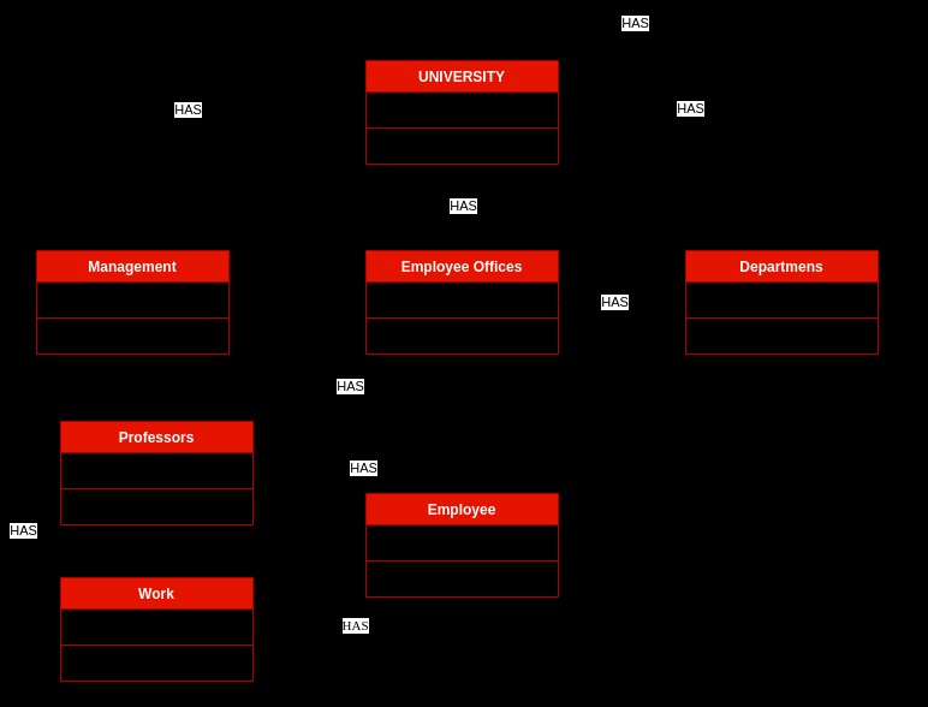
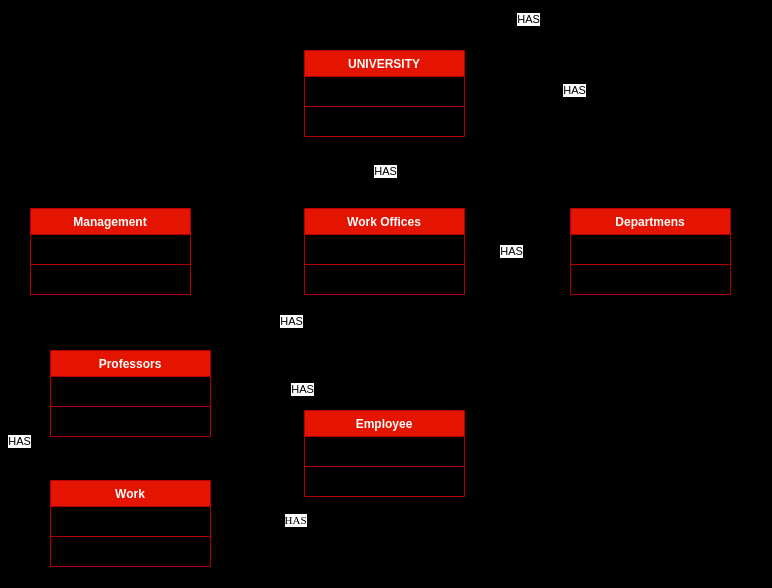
  <mxCell id="0" />
  <mxCell id="1" parent="0" />
  <mxCell id="2" value="@alpulkegul&lt;div style=&quot;font-size: 10px;&quot;&gt;University Management System&lt;/div&gt;" style="text;html=1;align=left;verticalAlign=middle;resizable=0;points=[];autosize=1;strokeColor=none;fillColor=none;rotation=0;fontSize=10;textOpacity=30;" vertex="1" parent="1"><mxGeometry x="125" y="48" width="160" height="40" as="geometry" /></mxCell>
- <mxCell id="3" style="edgeStyle=orthogonalEdgeStyle;rounded=0;orthogonalLoop=1;jettySize=auto;html=1;entryX=0.5;entryY=0;entryDx=0;entryDy=0;" parent="1" source="11" target="15" edge="1"><mxGeometry relative="1" as="geometry"><Array as="points"><mxPoint x="110" y="90" /></Array></mxGeometry></mxCell>
- <mxCell id="4" value="HAS" style="edgeLabel;html=1;align=center;verticalAlign=middle;resizable=0;points=[];" parent="3" vertex="1" connectable="0"><mxGeometry x="-0.048" relative="1" as="geometry"><mxPoint as="offset" /></mxGeometry></mxCell>
  <mxCell id="5" style="edgeStyle=orthogonalEdgeStyle;rounded=0;orthogonalLoop=1;jettySize=auto;html=1;entryX=0.5;entryY=0;entryDx=0;entryDy=0;dashed=1;" parent="1" source="11" target="19" edge="1"><mxGeometry relative="1" as="geometry" /></mxCell>
  <mxCell id="6" value="HAS" style="edgeLabel;html=1;align=center;verticalAlign=middle;resizable=0;points=[];" parent="5" vertex="1" connectable="0"><mxGeometry x="0.289" y="-1" relative="1" as="geometry"><mxPoint x="1" y="-12" as="offset" /></mxGeometry></mxCell>
  <mxCell id="7" style="edgeStyle=orthogonalEdgeStyle;rounded=0;orthogonalLoop=1;jettySize=auto;html=1;entryX=0.5;entryY=0;entryDx=0;entryDy=0;" parent="1" source="12" target="23" edge="1"><mxGeometry relative="1" as="geometry" /></mxCell>
  <mxCell id="8" value="HAS" style="edgeLabel;html=1;align=center;verticalAlign=middle;resizable=0;points=[];" parent="7" vertex="1" connectable="0"><mxGeometry x="-0.286" relative="1" as="geometry"><mxPoint as="offset" /></mxGeometry></mxCell>
  <mxCell id="9" style="edgeStyle=orthogonalEdgeStyle;rounded=0;orthogonalLoop=1;jettySize=auto;html=1;exitX=0.5;exitY=0;exitDx=0;exitDy=0;entryX=1.011;entryY=0.891;entryDx=0;entryDy=0;entryPerimeter=0;" parent="1" source="11" target="34" edge="1"><mxGeometry relative="1" as="geometry"><mxPoint x="470" y="440" as="targetPoint" /><Array as="points"><mxPoint x="384" y="20" /><mxPoint x="750" y="20" /><mxPoint x="750" y="460" /><mxPoint x="466" y="460" /></Array></mxGeometry></mxCell>
  <mxCell id="10" value="HAS" style="edgeLabel;html=1;align=center;verticalAlign=middle;resizable=0;points=[];" parent="9" vertex="1" connectable="0"><mxGeometry x="-0.691" y="2" relative="1" as="geometry"><mxPoint as="offset" /></mxGeometry></mxCell>
  <mxCell id="11" value="UNIVERSITY" style="swimlane;fontStyle=1;align=center;verticalAlign=top;childLayout=stackLayout;horizontal=1;startSize=26;horizontalStack=0;resizeParent=1;resizeParentMax=0;resizeLast=0;collapsible=1;marginBottom=0;whiteSpace=wrap;html=1;fillColor=#e51400;fontColor=#ffffff;strokeColor=#B20000;" parent="1" vertex="1"><mxGeometry x="304" y="50" width="160" height="86" as="geometry" /></mxCell>
  <mxCell id="12" value="+ field: type" style="text;strokeColor=none;fillColor=none;align=left;verticalAlign=top;spacingLeft=4;spacingRight=4;overflow=hidden;rotatable=0;points=[[0,0.5],[1,0.5]];portConstraint=eastwest;whiteSpace=wrap;html=1;" parent="11" vertex="1"><mxGeometry y="26" width="160" height="26" as="geometry" /></mxCell>
  <mxCell id="13" value="" style="line;strokeWidth=1;fillColor=none;align=left;verticalAlign=middle;spacingTop=-1;spacingLeft=3;spacingRight=3;rotatable=0;labelPosition=right;points=[];portConstraint=eastwest;strokeColor=inherit;" parent="11" vertex="1"><mxGeometry y="52" width="160" height="8" as="geometry" /></mxCell>
  <mxCell id="14" value="+ method(type): type" style="text;strokeColor=none;fillColor=none;align=left;verticalAlign=top;spacingLeft=4;spacingRight=4;overflow=hidden;rotatable=0;points=[[0,0.5],[1,0.5]];portConstraint=eastwest;whiteSpace=wrap;html=1;" parent="11" vertex="1"><mxGeometry y="60" width="160" height="26" as="geometry" /></mxCell>
  <mxCell id="15" value="Management" style="swimlane;fontStyle=1;align=center;verticalAlign=top;childLayout=stackLayout;horizontal=1;startSize=26;horizontalStack=0;resizeParent=1;resizeParentMax=0;resizeLast=0;collapsible=1;marginBottom=0;whiteSpace=wrap;html=1;fillColor=#e51400;fontColor=#ffffff;strokeColor=#B20000;" parent="1" vertex="1"><mxGeometry x="30" y="208" width="160" height="86" as="geometry" /></mxCell>
  <mxCell id="16" value="+ field: type" style="text;strokeColor=none;fillColor=none;align=left;verticalAlign=top;spacingLeft=4;spacingRight=4;overflow=hidden;rotatable=0;points=[[0,0.5],[1,0.5]];portConstraint=eastwest;whiteSpace=wrap;html=1;" parent="15" vertex="1"><mxGeometry y="26" width="160" height="26" as="geometry" /></mxCell>
  <mxCell id="17" value="" style="line;strokeWidth=1;fillColor=none;align=left;verticalAlign=middle;spacingTop=-1;spacingLeft=3;spacingRight=3;rotatable=0;labelPosition=right;points=[];portConstraint=eastwest;strokeColor=inherit;" parent="15" vertex="1"><mxGeometry y="52" width="160" height="8" as="geometry" /></mxCell>
  <mxCell id="18" value="+ method(type): type" style="text;strokeColor=none;fillColor=none;align=left;verticalAlign=top;spacingLeft=4;spacingRight=4;overflow=hidden;rotatable=0;points=[[0,0.5],[1,0.5]];portConstraint=eastwest;whiteSpace=wrap;html=1;" parent="15" vertex="1"><mxGeometry y="60" width="160" height="26" as="geometry" /></mxCell>
- <mxCell id="19" value="Employee Offices" style="swimlane;fontStyle=1;align=center;verticalAlign=top;childLayout=stackLayout;horizontal=1;startSize=26;horizontalStack=0;resizeParent=1;resizeParentMax=0;resizeLast=0;collapsible=1;marginBottom=0;whiteSpace=wrap;html=1;fillColor=#e51400;fontColor=#ffffff;strokeColor=#B20000;" parent="1" vertex="1"><mxGeometry x="304" y="208" width="160" height="86" as="geometry" /></mxCell>
+ <mxCell id="19" value="Work Offices" style="swimlane;fontStyle=1;align=center;verticalAlign=top;childLayout=stackLayout;horizontal=1;startSize=26;horizontalStack=0;resizeParent=1;resizeParentMax=0;resizeLast=0;collapsible=1;marginBottom=0;whiteSpace=wrap;html=1;fillColor=#e51400;fontColor=#ffffff;strokeColor=#B20000;" parent="1" vertex="1"><mxGeometry x="304" y="208" width="160" height="86" as="geometry" /></mxCell>
  <mxCell id="20" value="+ field: type" style="text;strokeColor=none;fillColor=none;align=left;verticalAlign=top;spacingLeft=4;spacingRight=4;overflow=hidden;rotatable=0;points=[[0,0.5],[1,0.5]];portConstraint=eastwest;whiteSpace=wrap;html=1;" parent="19" vertex="1"><mxGeometry y="26" width="160" height="26" as="geometry" /></mxCell>
  <mxCell id="21" value="" style="line;strokeWidth=1;fillColor=none;align=left;verticalAlign=middle;spacingTop=-1;spacingLeft=3;spacingRight=3;rotatable=0;labelPosition=right;points=[];portConstraint=eastwest;strokeColor=inherit;" parent="19" vertex="1"><mxGeometry y="52" width="160" height="8" as="geometry" /></mxCell>
  <mxCell id="22" value="+ method(type): type" style="text;strokeColor=none;fillColor=none;align=left;verticalAlign=top;spacingLeft=4;spacingRight=4;overflow=hidden;rotatable=0;points=[[0,0.5],[1,0.5]];portConstraint=eastwest;whiteSpace=wrap;html=1;" parent="19" vertex="1"><mxGeometry y="60" width="160" height="26" as="geometry" /></mxCell>
  <mxCell id="23" value="Departmens" style="swimlane;fontStyle=1;align=center;verticalAlign=top;childLayout=stackLayout;horizontal=1;startSize=26;horizontalStack=0;resizeParent=1;resizeParentMax=0;resizeLast=0;collapsible=1;marginBottom=0;whiteSpace=wrap;html=1;fillColor=#e51400;fontColor=#ffffff;strokeColor=#B20000;" parent="1" vertex="1"><mxGeometry x="570" y="208" width="160" height="86" as="geometry" /></mxCell>
  <mxCell id="24" value="+ field: type" style="text;strokeColor=none;fillColor=none;align=left;verticalAlign=top;spacingLeft=4;spacingRight=4;overflow=hidden;rotatable=0;points=[[0,0.5],[1,0.5]];portConstraint=eastwest;whiteSpace=wrap;html=1;" parent="23" vertex="1"><mxGeometry y="26" width="160" height="26" as="geometry" /></mxCell>
  <mxCell id="25" value="" style="line;strokeWidth=1;fillColor=none;align=left;verticalAlign=middle;spacingTop=-1;spacingLeft=3;spacingRight=3;rotatable=0;labelPosition=right;points=[];portConstraint=eastwest;strokeColor=inherit;" parent="23" vertex="1"><mxGeometry y="52" width="160" height="8" as="geometry" /></mxCell>
  <mxCell id="26" value="+ method(type): type" style="text;strokeColor=none;fillColor=none;align=left;verticalAlign=top;spacingLeft=4;spacingRight=4;overflow=hidden;rotatable=0;points=[[0,0.5],[1,0.5]];portConstraint=eastwest;whiteSpace=wrap;html=1;" parent="23" vertex="1"><mxGeometry y="60" width="160" height="26" as="geometry" /></mxCell>
  <mxCell id="27" value="1" style="text;html=1;align=center;verticalAlign=middle;resizable=0;points=[];autosize=1;strokeColor=none;fillColor=none;" parent="1" vertex="1"><mxGeometry x="540" y="220" width="30" height="30" as="geometry" /></mxCell>
  <mxCell id="28" value="1..*" style="text;html=1;align=center;verticalAlign=middle;resizable=0;points=[];autosize=1;strokeColor=none;fillColor=none;" parent="1" vertex="1"><mxGeometry x="460" y="220" width="40" height="30" as="geometry" /></mxCell>
  <mxCell id="29" style="edgeStyle=orthogonalEdgeStyle;rounded=0;orthogonalLoop=1;jettySize=auto;html=1;entryX=1;entryY=0.5;entryDx=0;entryDy=0;" parent="1" source="33" target="39" edge="1"><mxGeometry relative="1" as="geometry" /></mxCell>
  <mxCell id="30" value="&lt;span style=&quot;color: rgba(0, 0, 0, 0); font-family: monospace; font-size: 0px; text-align: start;&quot;&gt;%3CmxGraphModel%3E%3Croot%3E%3CmxCell%20id%3D%220%22%2F%3E%3CmxCell%20id%3D%221%22%20parent%3D%220%22%2F%3E%3CmxCell%20id%3D%222%22%20value%3D%22%26lt%3Bfont%20face%3D%26quot%3BHelvetica%26quot%3B%26gt%3BHAS%26lt%3B%2Ffont%26gt%3B%22%20style%3D%22edgeLabel%3Bhtml%3D1%3Balign%3Dcenter%3BverticalAlign%3Dmiddle%3Bresizable%3D0%3Bpoints%3D%5B%5D%3Bsketch%3D1%3BhachureGap%3D4%3Bjiggle%3D2%3BcurveFitting%3D1%3BfontFamily%3DArchitects%20Daughter%3BfontSource%3Dhttps%253A%252F%252Ffonts.googleapis.com%252Fcss%253Ffamily%253DArchitects%252BDaughter%3B%22%20vertex%3D%221%22%20connectable%3D%220%22%20parent%3D%221%22%3E%3CmxGeometry%20x%3D%22539.833%22%20y%3D%22360%22%20as%3D%22geometry%22%2F%3E%3C%2FmxCell%3E%3C%2Froot%3E%3C%2FmxGraphModel%3E&lt;/span&gt;&lt;span style=&quot;color: rgba(0, 0, 0, 0); font-family: monospace; font-size: 0px; text-align: start;&quot;&gt;%3CmxGraphModel%3E%3Croot%3E%3CmxCell%20id%3D%220%22%2F%3E%3CmxCell%20id%3D%221%22%20parent%3D%220%22%2F%3E%3CmxCell%20id%3D%222%22%20value%3D%22%26lt%3Bfont%20face%3D%26quot%3BHelvetica%26quot%3B%26gt%3BHAS%26lt%3B%2Ffont%26gt%3B%22%20style%3D%22edgeLabel%3Bhtml%3D1%3Balign%3Dcenter%3BverticalAlign%3Dmiddle%3Bresizable%3D0%3Bpoints%3D%5B%5D%3Bsketch%3D1%3BhachureGap%3D4%3Bjiggle%3D2%3BcurveFitting%3D1%3BfontFamily%3DArchitects%20Daughter%3BfontSource%3Dhttps%253A%252F%252Ffonts.googleapis.com%252Fcss%253Ffamily%253DArchitects%252BDaughter%3B%22%20vertex%3D%221%22%20connectable%3D%220%22%20parent%3D%221%22%3E%3CmxGeometry%20x%3D%22539.833%22%20y%3D%22360%22%20as%3D%22geometry%22%2F%3E%3C%2FmxCell%3E%3C%2Froot%3E%3C%2FmxGraphModel%3E&lt;/span&gt;" style="edgeLabel;html=1;align=center;verticalAlign=middle;resizable=0;points=[];sketch=1;hachureGap=4;jiggle=2;curveFitting=1;fontFamily=Architects Daughter;fontSource=https%3A%2F%2Ffonts.googleapis.com%2Fcss%3Ffamily%3DArchitects%2BDaughter;" vertex="1" connectable="0" parent="29"><mxGeometry x="0.055" relative="1" as="geometry"><mxPoint as="offset" /></mxGeometry></mxCell>
  <mxCell id="31" style="edgeStyle=orthogonalEdgeStyle;rounded=0;orthogonalLoop=1;jettySize=auto;html=1;entryX=1;entryY=0.5;entryDx=0;entryDy=0;" parent="1" source="33" target="44" edge="1"><mxGeometry relative="1" as="geometry" /></mxCell>
  <mxCell id="32" value="HAS" style="edgeLabel;html=1;align=center;verticalAlign=middle;resizable=0;points=[];sketch=1;hachureGap=4;jiggle=2;curveFitting=1;fontFamily=Architects Daughter;fontSource=https%3A%2F%2Ffonts.googleapis.com%2Fcss%3Ffamily%3DArchitects%2BDaughter;" vertex="1" connectable="0" parent="31"><mxGeometry x="0.15" relative="1" as="geometry"><mxPoint as="offset" /></mxGeometry></mxCell>
  <mxCell id="33" value="Employee" style="swimlane;fontStyle=1;align=center;verticalAlign=top;childLayout=stackLayout;horizontal=1;startSize=26;horizontalStack=0;resizeParent=1;resizeParentMax=0;resizeLast=0;collapsible=1;marginBottom=0;whiteSpace=wrap;html=1;fillColor=#e51400;fontColor=#ffffff;strokeColor=#B20000;" parent="1" vertex="1"><mxGeometry x="304" y="410" width="160" height="86" as="geometry" /></mxCell>
  <mxCell id="34" value="+ field: type" style="text;strokeColor=none;fillColor=none;align=left;verticalAlign=top;spacingLeft=4;spacingRight=4;overflow=hidden;rotatable=0;points=[[0,0.5],[1,0.5]];portConstraint=eastwest;whiteSpace=wrap;html=1;" parent="33" vertex="1"><mxGeometry y="26" width="160" height="26" as="geometry" /></mxCell>
  <mxCell id="35" value="" style="line;strokeWidth=1;fillColor=none;align=left;verticalAlign=middle;spacingTop=-1;spacingLeft=3;spacingRight=3;rotatable=0;labelPosition=right;points=[];portConstraint=eastwest;strokeColor=inherit;" parent="33" vertex="1"><mxGeometry y="52" width="160" height="8" as="geometry" /></mxCell>
  <mxCell id="36" value="+ method(type): type" style="text;strokeColor=none;fillColor=none;align=left;verticalAlign=top;spacingLeft=4;spacingRight=4;overflow=hidden;rotatable=0;points=[[0,0.5],[1,0.5]];portConstraint=eastwest;whiteSpace=wrap;html=1;" parent="33" vertex="1"><mxGeometry y="60" width="160" height="26" as="geometry" /></mxCell>
  <mxCell id="37" style="edgeStyle=orthogonalEdgeStyle;rounded=0;orthogonalLoop=1;jettySize=auto;html=1;dashed=1;" parent="1" source="38" target="19" edge="1"><mxGeometry relative="1" as="geometry"><Array as="points"><mxPoint x="130" y="320" /><mxPoint x="384" y="320" /></Array></mxGeometry></mxCell>
  <mxCell id="38" value="Professors" style="swimlane;fontStyle=1;align=center;verticalAlign=top;childLayout=stackLayout;horizontal=1;startSize=26;horizontalStack=0;resizeParent=1;resizeParentMax=0;resizeLast=0;collapsible=1;marginBottom=0;whiteSpace=wrap;html=1;fillColor=#e51400;fontColor=#ffffff;strokeColor=#B20000;" parent="1" vertex="1"><mxGeometry x="50" y="350" width="160" height="86" as="geometry" /></mxCell>
  <mxCell id="39" value="+ field: type" style="text;strokeColor=none;fillColor=none;align=left;verticalAlign=top;spacingLeft=4;spacingRight=4;overflow=hidden;rotatable=0;points=[[0,0.5],[1,0.5]];portConstraint=eastwest;whiteSpace=wrap;html=1;" parent="38" vertex="1"><mxGeometry y="26" width="160" height="26" as="geometry" /></mxCell>
  <mxCell id="40" value="" style="line;strokeWidth=1;fillColor=none;align=left;verticalAlign=middle;spacingTop=-1;spacingLeft=3;spacingRight=3;rotatable=0;labelPosition=right;points=[];portConstraint=eastwest;strokeColor=inherit;" parent="38" vertex="1"><mxGeometry y="52" width="160" height="8" as="geometry" /></mxCell>
  <mxCell id="41" value="+ method(type): type" style="text;strokeColor=none;fillColor=none;align=left;verticalAlign=top;spacingLeft=4;spacingRight=4;overflow=hidden;rotatable=0;points=[[0,0.5],[1,0.5]];portConstraint=eastwest;whiteSpace=wrap;html=1;" parent="38" vertex="1"><mxGeometry y="60" width="160" height="26" as="geometry" /></mxCell>
  <mxCell id="42" style="edgeStyle=orthogonalEdgeStyle;rounded=0;orthogonalLoop=1;jettySize=auto;html=1;entryX=0;entryY=0.5;entryDx=0;entryDy=0;" parent="1" source="43" target="20" edge="1"><mxGeometry relative="1" as="geometry"><Array as="points"><mxPoint x="20" y="523" /><mxPoint x="20" y="310" /><mxPoint x="240" y="310" /><mxPoint x="240" y="247" /></Array></mxGeometry></mxCell>
  <mxCell id="43" value="Work" style="swimlane;fontStyle=1;align=center;verticalAlign=top;childLayout=stackLayout;horizontal=1;startSize=26;horizontalStack=0;resizeParent=1;resizeParentMax=0;resizeLast=0;collapsible=1;marginBottom=0;whiteSpace=wrap;html=1;fillColor=#e51400;fontColor=#ffffff;strokeColor=#B20000;" parent="1" vertex="1"><mxGeometry x="50" y="480" width="160" height="86" as="geometry" /></mxCell>
  <mxCell id="44" value="+ field: type" style="text;strokeColor=none;fillColor=none;align=left;verticalAlign=top;spacingLeft=4;spacingRight=4;overflow=hidden;rotatable=0;points=[[0,0.5],[1,0.5]];portConstraint=eastwest;whiteSpace=wrap;html=1;" parent="43" vertex="1"><mxGeometry y="26" width="160" height="26" as="geometry" /></mxCell>
  <mxCell id="45" value="" style="line;strokeWidth=1;fillColor=none;align=left;verticalAlign=middle;spacingTop=-1;spacingLeft=3;spacingRight=3;rotatable=0;labelPosition=right;points=[];portConstraint=eastwest;strokeColor=inherit;" parent="43" vertex="1"><mxGeometry y="52" width="160" height="8" as="geometry" /></mxCell>
  <mxCell id="46" value="+ method(type): type" style="text;strokeColor=none;fillColor=none;align=left;verticalAlign=top;spacingLeft=4;spacingRight=4;overflow=hidden;rotatable=0;points=[[0,0.5],[1,0.5]];portConstraint=eastwest;whiteSpace=wrap;html=1;" parent="43" vertex="1"><mxGeometry y="60" width="160" height="26" as="geometry" /></mxCell>
  <mxCell id="47" value="1" style="text;html=1;align=center;verticalAlign=middle;resizable=0;points=[];autosize=1;strokeColor=none;fillColor=none;" parent="1" vertex="1"><mxGeometry x="380" y="20" width="30" height="30" as="geometry" /></mxCell>
  <mxCell id="48" value="1" style="text;html=1;align=center;verticalAlign=middle;resizable=0;points=[];autosize=1;strokeColor=none;fillColor=none;" parent="1" vertex="1"><mxGeometry x="460" y="58" width="30" height="30" as="geometry" /></mxCell>
  <mxCell id="49" value="1" style="text;html=1;align=center;verticalAlign=middle;resizable=0;points=[];autosize=1;strokeColor=none;fillColor=none;" parent="1" vertex="1"><mxGeometry x="380" y="136" width="30" height="30" as="geometry" /></mxCell>
  <mxCell id="50" value="1" style="text;html=1;align=center;verticalAlign=middle;resizable=0;points=[];autosize=1;strokeColor=none;fillColor=none;" parent="1" vertex="1"><mxGeometry x="280" y="58" width="30" height="30" as="geometry" /></mxCell>
  <mxCell id="51" value="1..*" style="text;html=1;align=center;verticalAlign=middle;resizable=0;points=[];autosize=1;strokeColor=none;fillColor=none;" parent="1" vertex="1"><mxGeometry x="460" y="428" width="40" height="30" as="geometry" /></mxCell>
  <mxCell id="52" value="1..*" style="text;html=1;align=center;verticalAlign=middle;resizable=0;points=[];autosize=1;strokeColor=none;fillColor=none;" parent="1" vertex="1"><mxGeometry x="650" y="178" width="40" height="30" as="geometry" /></mxCell>
  <mxCell id="53" value="1..*" style="text;html=1;align=center;verticalAlign=middle;resizable=0;points=[];autosize=1;strokeColor=none;fillColor=none;" parent="1" vertex="1"><mxGeometry x="380" y="178" width="40" height="30" as="geometry" /></mxCell>
  <mxCell id="54" value="1..*" style="text;html=1;align=center;verticalAlign=middle;resizable=0;points=[];autosize=1;strokeColor=none;fillColor=none;" parent="1" vertex="1"><mxGeometry x="110" y="178" width="40" height="30" as="geometry" /></mxCell>
  <mxCell id="55" value="1" style="text;html=1;align=center;verticalAlign=middle;resizable=0;points=[];autosize=1;strokeColor=none;fillColor=none;" parent="1" vertex="1"><mxGeometry x="380" y="496" width="30" height="30" as="geometry" /></mxCell>
  <mxCell id="56" value="1..*" style="text;html=1;align=center;verticalAlign=middle;resizable=0;points=[];autosize=1;strokeColor=none;fillColor=none;" parent="1" vertex="1"><mxGeometry x="205" y="518" width="40" height="30" as="geometry" /></mxCell>
  <mxCell id="57" value="1..*" style="text;html=1;align=center;verticalAlign=middle;resizable=0;points=[];autosize=1;strokeColor=none;fillColor=none;" parent="1" vertex="1"><mxGeometry x="205" y="388" width="40" height="30" as="geometry" /></mxCell>
  <mxCell id="58" value="1" style="text;html=1;align=center;verticalAlign=middle;resizable=0;points=[];autosize=1;strokeColor=none;fillColor=none;" parent="1" vertex="1"><mxGeometry x="380" y="388" width="30" height="30" as="geometry" /></mxCell>
  <mxCell id="59" value="1" style="text;html=1;align=center;verticalAlign=middle;resizable=0;points=[];autosize=1;strokeColor=none;fillColor=none;" parent="1" vertex="1"><mxGeometry x="95" y="320" width="30" height="30" as="geometry" /></mxCell>
  <mxCell id="60" value="1" style="text;html=1;align=center;verticalAlign=middle;resizable=0;points=[];autosize=1;strokeColor=none;fillColor=none;" parent="1" vertex="1"><mxGeometry x="380" y="294" width="30" height="30" as="geometry" /></mxCell>
  <mxCell id="61" value="1" style="text;html=1;align=center;verticalAlign=middle;resizable=0;points=[];autosize=1;strokeColor=none;fillColor=none;" parent="1" vertex="1"><mxGeometry x="275" y="218" width="30" height="30" as="geometry" /></mxCell>
  <mxCell id="62" value="1" style="text;html=1;align=center;verticalAlign=middle;resizable=0;points=[];autosize=1;strokeColor=none;fillColor=none;" parent="1" vertex="1"><mxGeometry x="20" y="496" width="30" height="30" as="geometry" /></mxCell>
  <mxCell id="63" value="" style="endArrow=diamondThin;endFill=0;endSize=24;html=1;rounded=0;dashed=1;" parent="1" source="19" target="23" edge="1"><mxGeometry width="160" relative="1" as="geometry"><mxPoint x="510" y="300" as="sourcePoint" /><mxPoint x="540" y="255.373" as="targetPoint" /><Array as="points" /></mxGeometry></mxCell>
  <mxCell id="64" value="h" style="edgeLabel;html=1;align=center;verticalAlign=middle;resizable=0;points=[];sketch=1;hachureGap=4;jiggle=2;curveFitting=1;fontFamily=Architects Daughter;fontSource=https%3A%2F%2Ffonts.googleapis.com%2Fcss%3Ffamily%3DArchitects%2BDaughter;" vertex="1" connectable="0" parent="63"><mxGeometry x="-0.311" y="-2" relative="1" as="geometry"><mxPoint x="9" y="-3" as="offset" /></mxGeometry></mxCell>
  <mxCell id="65" value="&lt;font face=&quot;Helvetica&quot;&gt;HAS&lt;/font&gt;" style="edgeLabel;html=1;align=center;verticalAlign=middle;resizable=0;points=[];sketch=1;hachureGap=4;jiggle=2;curveFitting=1;fontFamily=Architects Daughter;fontSource=https%3A%2F%2Ffonts.googleapis.com%2Fcss%3Ffamily%3DArchitects%2BDaughter;" vertex="1" connectable="0" parent="63"><mxGeometry x="-0.138" y="4" relative="1" as="geometry"><mxPoint y="3" as="offset" /></mxGeometry></mxCell>
  <mxCell id="66" value="&lt;font face=&quot;Helvetica&quot;&gt;HAS&lt;/font&gt;" style="edgeLabel;html=1;align=center;verticalAlign=middle;resizable=0;points=[];sketch=1;hachureGap=4;jiggle=2;curveFitting=1;fontFamily=Architects Daughter;fontSource=https%3A%2F%2Ffonts.googleapis.com%2Fcss%3Ffamily%3DArchitects%2BDaughter;" vertex="1" connectable="0" parent="63"><mxGeometry x="-0.138" y="4" relative="1" as="geometry"><mxPoint x="-209" y="141" as="offset" /></mxGeometry></mxCell>
  <mxCell id="67" value="&lt;font face=&quot;Helvetica&quot;&gt;HAS&lt;/font&gt;" style="edgeLabel;html=1;align=center;verticalAlign=middle;resizable=0;points=[];sketch=1;hachureGap=4;jiggle=2;curveFitting=1;fontFamily=Architects Daughter;fontSource=https%3A%2F%2Ffonts.googleapis.com%2Fcss%3Ffamily%3DArchitects%2BDaughter;" vertex="1" connectable="0" parent="63"><mxGeometry x="-0.138" y="4" relative="1" as="geometry"><mxPoint x="-220" y="73" as="offset" /></mxGeometry></mxCell>
  <mxCell id="68" value="&lt;font face=&quot;Helvetica&quot;&gt;HAS&lt;/font&gt;" style="edgeLabel;html=1;align=center;verticalAlign=middle;resizable=0;points=[];sketch=1;hachureGap=4;jiggle=2;curveFitting=1;fontFamily=Architects Daughter;fontSource=https%3A%2F%2Ffonts.googleapis.com%2Fcss%3Ffamily%3DArchitects%2BDaughter;" vertex="1" connectable="0" parent="63"><mxGeometry x="-0.138" y="4" relative="1" as="geometry"><mxPoint x="-492" y="193" as="offset" /></mxGeometry></mxCell>
